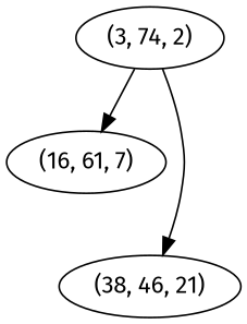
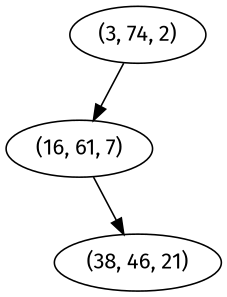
  digraph {
    fontname="Fira Sans"
    node [fontname="Fira Sans"]
    edge [fontname="Fira Sans"]
    "(3, 74, 2)"
    "(16, 61, 7)"
    n3 [label="(38, 46, 21)"]
    "(3, 74, 2)" -> "(16, 61, 7)"
-   "(3, 74, 2)" -> n3
+   "(16, 61, 7)" -> n3
  }
